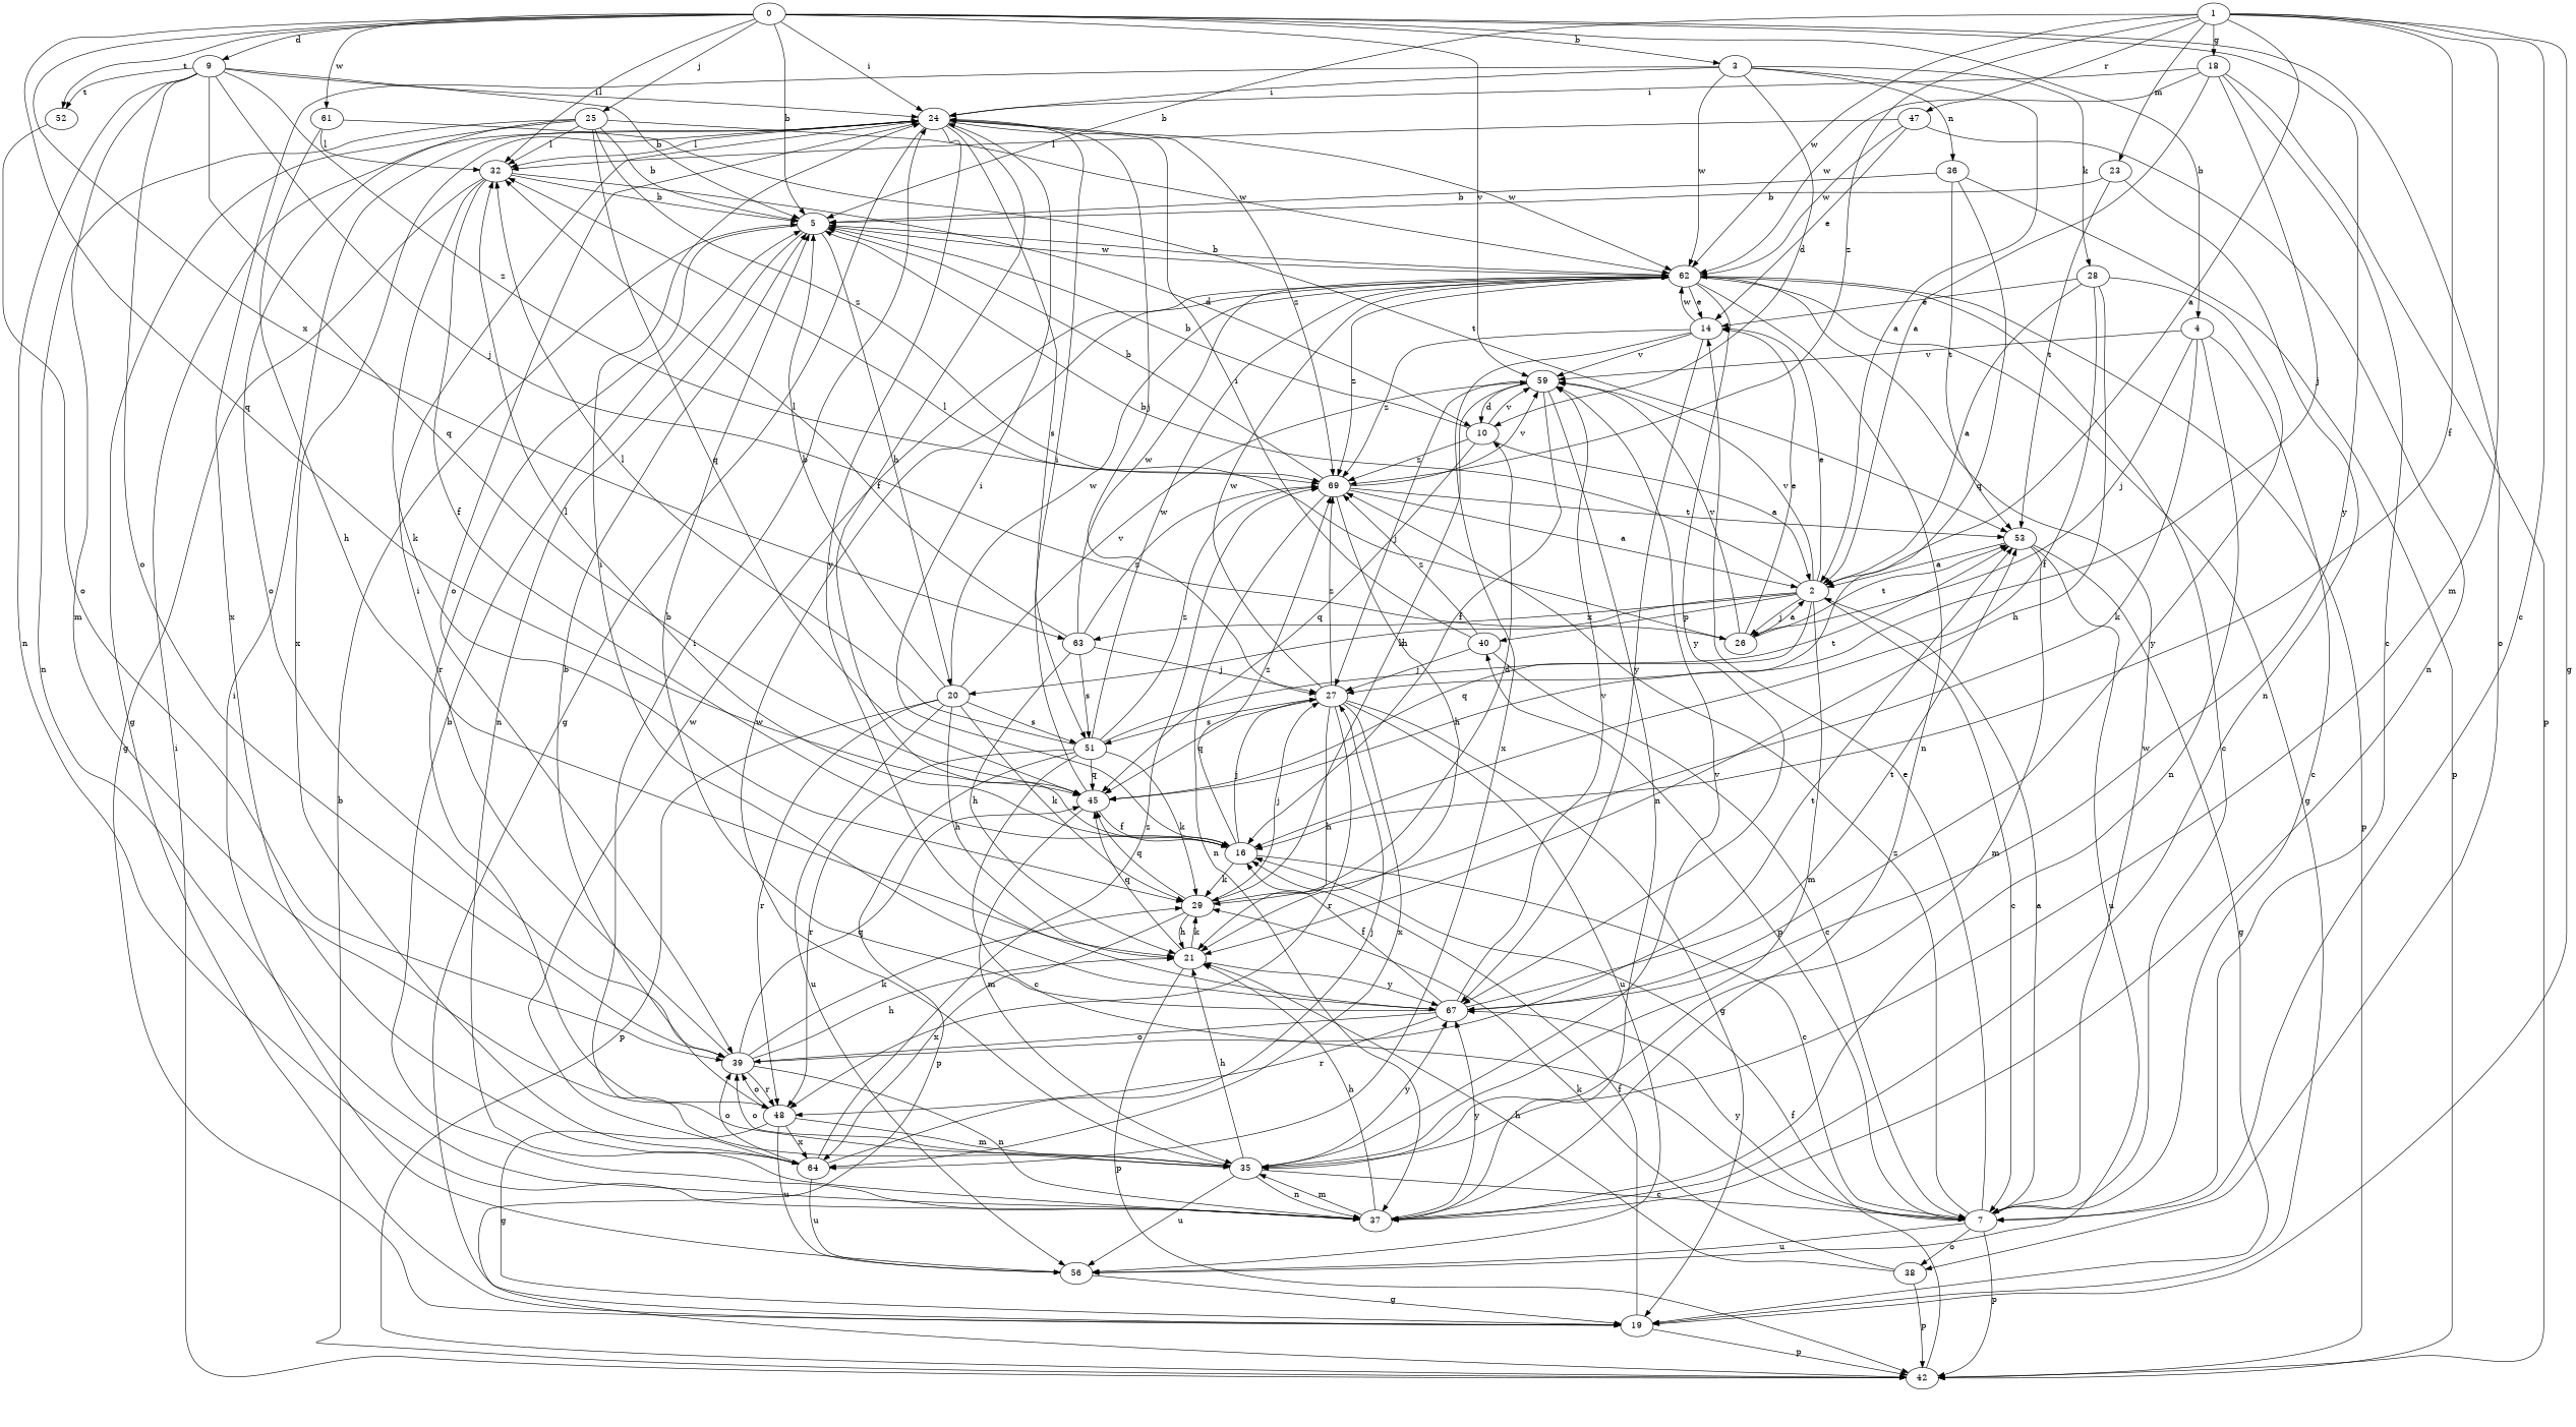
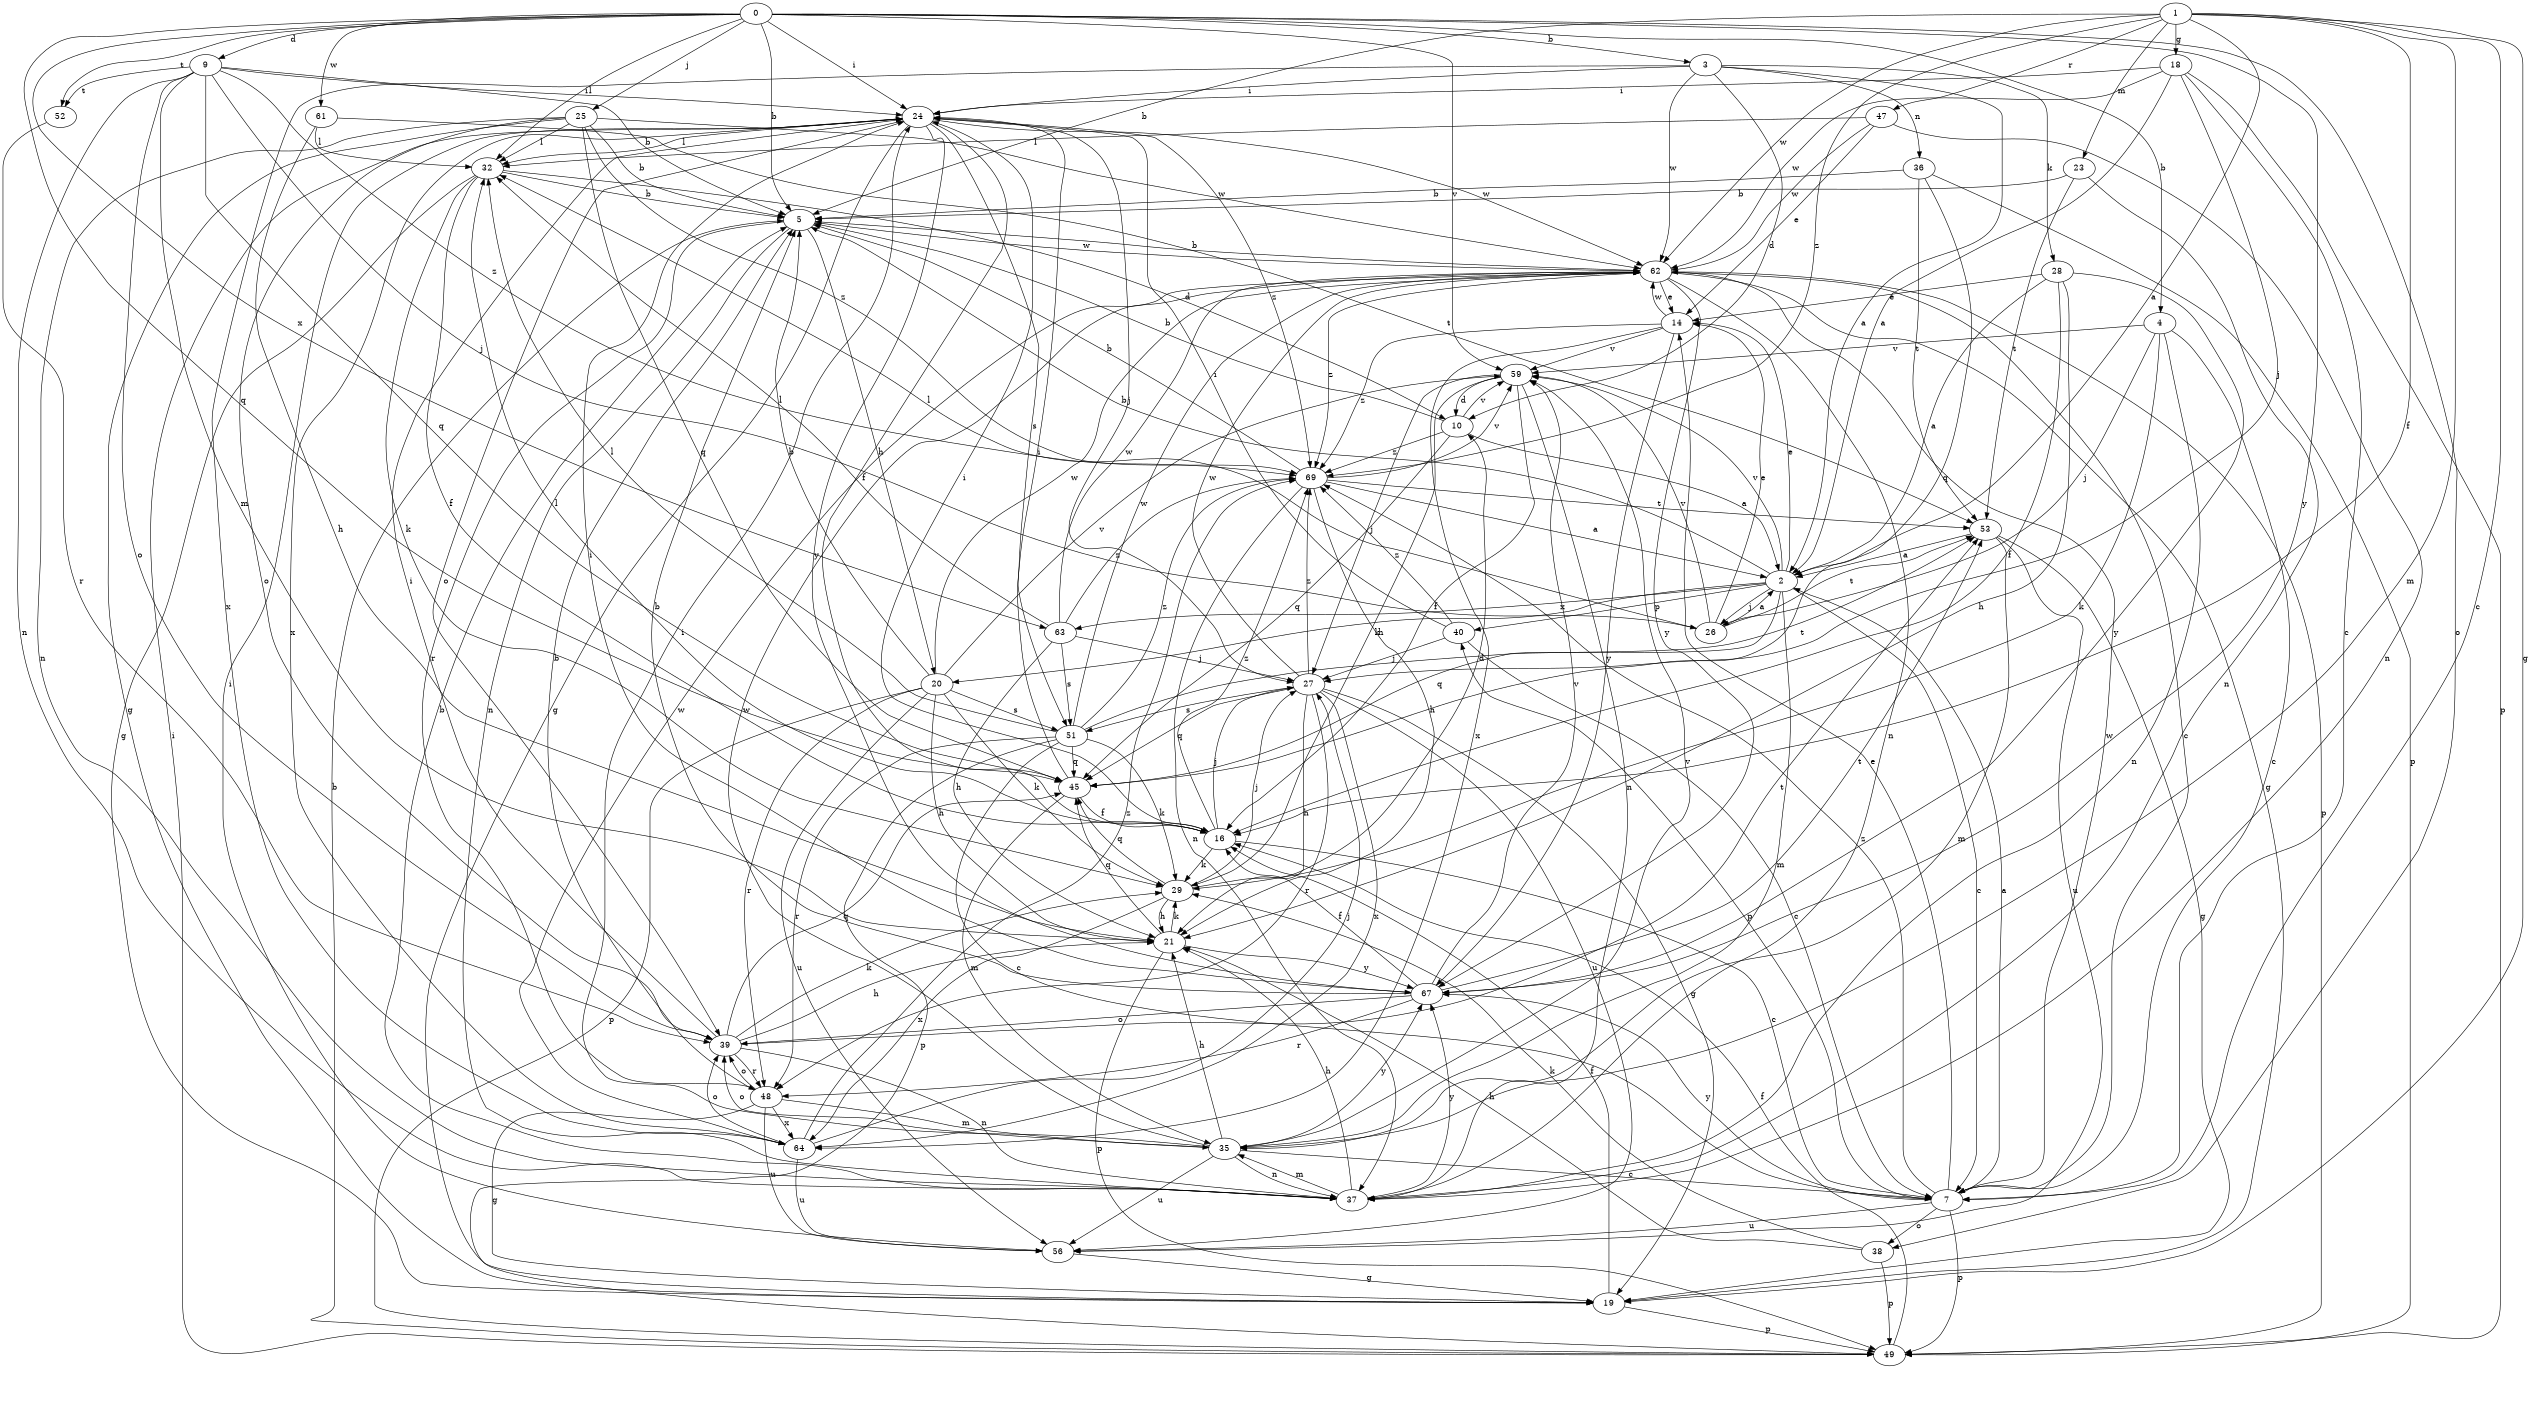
  strict digraph {
    0
    3
    4
    5
    9
    24
    25
    32
    38
    45
    52
    59
    61
    63
    67
    2
    62
    10
    28
    36
    64
    7
    26
    29
    37
    20
    48
    35
    69
    39
    16
    19
    27
    51
-   42
+   42 [label=49]
    21
    53
    1
    18
    n40 [label=23]
    47
    14
    40
    56
    0 -> 3 [label=b]
    0 -> 4 [label=b]
    0 -> 5 [label=b]
    0 -> 9 [label=d]
    0 -> 24 [label=i]
    0 -> 25 [label=j]
    0 -> 32 [label=l]
    0 -> 38 [label=o]
    0 -> 45 [label=q]
    0 -> 52 [label=t]
    0 -> 59 [label=v]
    0 -> 61 [label=w]
    0 -> 63 [label=x]
    0 -> 67 [label=y]
    3 -> 24 [label=i]
    3 -> 2 [label=a]
    3 -> 62 [label=w]
    3 -> 10 [label=d]
    3 -> 28 [label=k]
    3 -> 36 [label=n]
    3 -> 64 [label=x]
    4 -> 59 [label=v]
    4 -> 7 [label=c]
    4 -> 26 [label=j]
    4 -> 29 [label=k]
    4 -> 37 [label=n]
    5 -> 62 [label=w]
    5 -> 37 [label=n]
    5 -> 20 [label=h]
    5 -> 48 [label=r]
    9 -> 5 [label=b]
    9 -> 24 [label=i]
    9 -> 45 [label=q]
    9 -> 52 [label=t]
    9 -> 26 [label=j]
    9 -> 37 [label=n]
-   9 -> 35 [label=m]
+   9 -> 21 [label=m]
    9 -> 69 [label=z]
    9 -> 39 [label=o]
    24 -> 32 [label=l]
    24 -> 67 [label=y]
    24 -> 62 [label=w]
    24 -> 64 [label=x]
    24 -> 69 [label=z]
    24 -> 39 [label=o]
    24 -> 16 [label=f]
    24 -> 19 [label=g]
    24 -> 27 [label=j]
    24 -> 51 [label=s]
    25 -> 5 [label=b]
    25 -> 32 [label=l]
    25 -> 45 [label=q]
    25 -> 62 [label=w]
    25 -> 37 [label=n]
    25 -> 69 [label=z]
    25 -> 39 [label=o]
    25 -> 19 [label=g]
    32 -> 5 [label=b]
    32 -> 10 [label=d]
    32 -> 29 [label=k]
    32 -> 16 [label=f]
    32 -> 19 [label=g]
    38 -> 29 [label=k]
    38 -> 42 [label=p]
    38 -> 21 [label=h]
    45 -> 24 [label=i]
    45 -> 35 [label=m]
    45 -> 16 [label=f]
-   52 -> 39 [label=o]
+   52 -> 39 [label=r]
    59 -> 10 [label=d]
    59 -> 29 [label=k]
    59 -> 37 [label=n]
    59 -> 16 [label=f]
    59 -> 27 [label=j]
    61 -> 32 [label=l]
    61 -> 21 [label=h]
    61 -> 53 [label=t]
    63 -> 32 [label=l]
    63 -> 62 [label=w]
    63 -> 69 [label=z]
    63 -> 27 [label=j]
    63 -> 51 [label=s]
    63 -> 21 [label=h]
    67 -> 5 [label=b]
    67 -> 24 [label=i]
    67 -> 59 [label=v]
    67 -> 48 [label=r]
    67 -> 39 [label=o]
    67 -> 16 [label=f]
    67 -> 53 [label=t]
    2 -> 5 [label=b]
    2 -> 45 [label=q]
    2 -> 59 [label=v]
    2 -> 63 [label=x]
    2 -> 7 [label=c]
    2 -> 26 [label=j]
    2 -> 20 [label=h]
    2 -> 35 [label=m]
    2 -> 14 [label=e]
    2 -> 40 [label=p]
    62 -> 5 [label=b]
    62 -> 67 [label=y]
    62 -> 7 [label=c]
    62 -> 37 [label=n]
    62 -> 69 [label=z]
    62 -> 19 [label=g]
    62 -> 42 [label=p]
    62 -> 14 [label=e]
    10 -> 5 [label=b]
    10 -> 45 [label=q]
    10 -> 59 [label=v]
    10 -> 2 [label=a]
    10 -> 69 [label=z]
    28 -> 67 [label=y]
    28 -> 2 [label=a]
    28 -> 16 [label=f]
    28 -> 21 [label=h]
    28 -> 14 [label=e]
    36 -> 5 [label=b]
    36 -> 45 [label=q]
    36 -> 42 [label=p]
    36 -> 53 [label=t]
    64 -> 62 [label=w]
    64 -> 69 [label=z]
    64 -> 39 [label=o]
    64 -> 27 [label=j]
    64 -> 56 [label=u]
    7 -> 38 [label=o]
    7 -> 67 [label=y]
    7 -> 2 [label=a]
    7 -> 62 [label=w]
    7 -> 69 [label=z]
    7 -> 42 [label=p]
    7 -> 14 [label=e]
    7 -> 40 [label=p]
    7 -> 56 [label=u]
    26 -> 32 [label=l]
    26 -> 59 [label=v]
    26 -> 2 [label=a]
    26 -> 53 [label=t]
    26 -> 14 [label=e]
    29 -> 45 [label=q]
    29 -> 10 [label=d]
    29 -> 64 [label=x]
    29 -> 27 [label=j]
    29 -> 21 [label=h]
    37 -> 5 [label=b]
    37 -> 67 [label=y]
    37 -> 35 [label=m]
    37 -> 21 [label=h]
    20 -> 5 [label=b]
    20 -> 59 [label=v]
    20 -> 62 [label=w]
    20 -> 29 [label=k]
    20 -> 48 [label=r]
    20 -> 51 [label=s]
    20 -> 42 [label=p]
    20 -> 21 [label=h]
    20 -> 56 [label=u]
    48 -> 5 [label=b]
    48 -> 64 [label=x]
    48 -> 35 [label=m]
    48 -> 39 [label=o]
    48 -> 19 [label=g]
    48 -> 56 [label=u]
    35 -> 24 [label=i]
    35 -> 59 [label=v]
    35 -> 67 [label=y]
    35 -> 62 [label=w]
    35 -> 7 [label=c]
    35 -> 37 [label=n]
    35 -> 39 [label=o]
    35 -> 21 [label=h]
    35 -> 56 [label=u]
    69 -> 5 [label=b]
    69 -> 59 [label=v]
    69 -> 2 [label=a]
    69 -> 37 [label=n]
    69 -> 21 [label=h]
    69 -> 53 [label=t]
    39 -> 24 [label=i]
    39 -> 45 [label=q]
    39 -> 29 [label=k]
    39 -> 37 [label=n]
    39 -> 48 [label=r]
    39 -> 21 [label=h]
    39 -> 53 [label=t]
    16 -> 24 [label=i]
    16 -> 32 [label=l]
    16 -> 7 [label=c]
    16 -> 29 [label=k]
    16 -> 69 [label=z]
    16 -> 27 [label=j]
    19 -> 16 [label=f]
    19 -> 42 [label=p]
    27 -> 45 [label=q]
    27 -> 62 [label=w]
    27 -> 64 [label=x]
    27 -> 48 [label=r]
    27 -> 69 [label=z]
    27 -> 19 [label=g]
    27 -> 51 [label=s]
    27 -> 21 [label=h]
    27 -> 56 [label=u]
    51 -> 32 [label=l]
    51 -> 45 [label=q]
    51 -> 62 [label=w]
    51 -> 7 [label=c]
    51 -> 29 [label=k]
    51 -> 48 [label=r]
    51 -> 69 [label=z]
    51 -> 42 [label=p]
    51 -> 53 [label=t]
    42 -> 5 [label=b]
    42 -> 24 [label=i]
    42 -> 16 [label=f]
    21 -> 45 [label=q]
    21 -> 67 [label=y]
    21 -> 29 [label=k]
    21 -> 42 [label=p]
    53 -> 2 [label=a]
    53 -> 35 [label=m]
    53 -> 19 [label=g]
    53 -> 56 [label=u]
    1 -> 5 [label=b]
    1 -> 2 [label=a]
    1 -> 62 [label=w]
    1 -> 7 [label=c]
    1 -> 35 [label=m]
    1 -> 69 [label=z]
    1 -> 16 [label=f]
    1 -> 19 [label=g]
    1 -> 18 [label=g]
    1 -> n40 [label=m]
    1 -> 47 [label=r]
    18 -> 24 [label=i]
    18 -> 2 [label=a]
    18 -> 62 [label=w]
    18 -> 7 [label=c]
    18 -> 27 [label=j]
    18 -> 42 [label=p]
    n40 -> 5 [label=b]
    n40 -> 37 [label=n]
    n40 -> 53 [label=t]
    47 -> 32 [label=l]
    47 -> 62 [label=w]
    47 -> 37 [label=n]
    47 -> 14 [label=e]
    14 -> 59 [label=v]
    14 -> 67 [label=y]
    14 -> 62 [label=w]
    14 -> 64 [label=x]
    14 -> 69 [label=z]
    40 -> 24 [label=i]
    40 -> 7 [label=c]
    40 -> 69 [label=z]
    40 -> 27 [label=j]
    56 -> 24 [label=i]
    56 -> 19 [label=g]
  }
